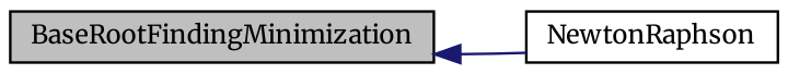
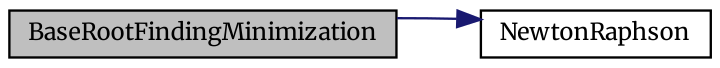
  digraph {
    rankdir=LR
    fontname=Merriweather
    node [color=black fontname=Merriweather fontsize=10 shape=record style=filled]
    n1 [fillcolor=grey75 fontcolor=black height=0.2 label=BaseRootFindingMinimization width=0.4]
    n2 [fillcolor=white height=0.2 label=NewtonRaphson width=0.4]
-   n1 -> n2 [color=midnightblue dir=back fontname=Merriweather fontsize=10 labelfontname=Helvetica labelfontsize=10 style=solid]
+   n2 -> n1 [color=midnightblue dir=back fontname=Merriweather fontsize=10 labelfontname=Helvetica labelfontsize=10 style=solid]
  }
